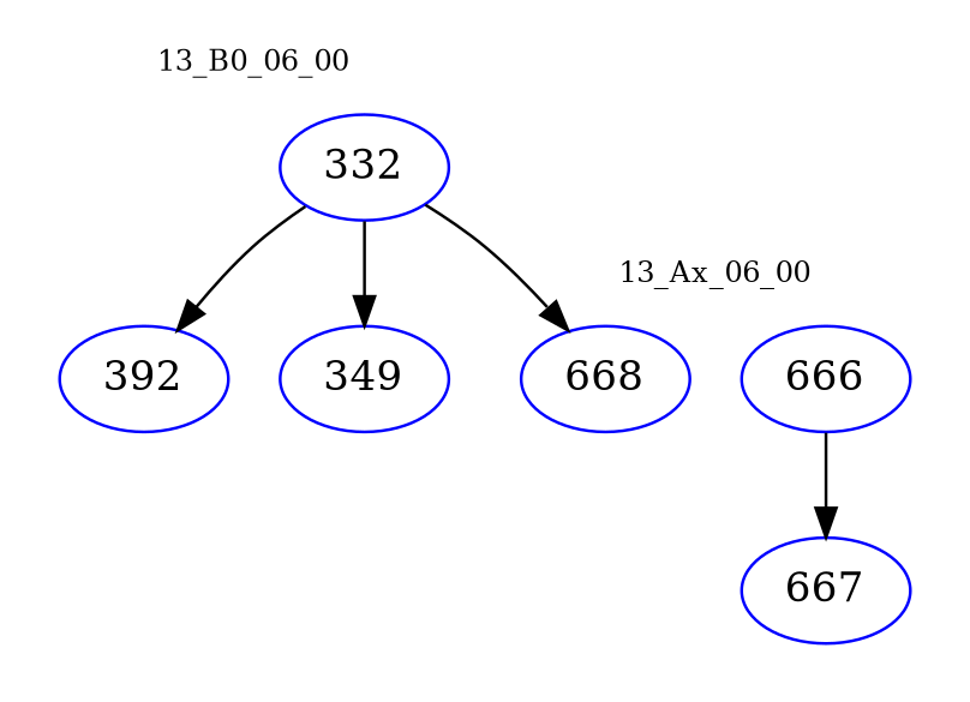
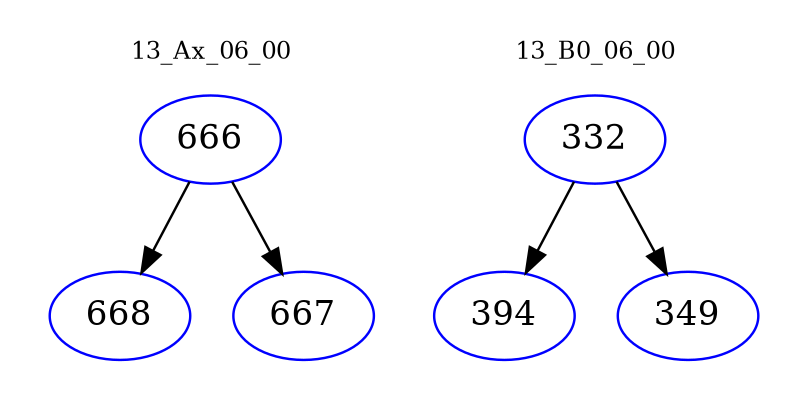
  digraph {
    node [color=blue]
    edge [color=black]
    n1 [label=666]
    n2 [label=668]
    n3 [label=667]
    n4 [label=332]
-   n5 [label=392]
+   n5 [label=394]
    n6 [label=349]
    subgraph cluster_1 {
      color=white
      fontsize=10
      label="13_Ax_06_00"
      n1
      n2
      n3
    }
    subgraph cluster_2 {
      color=white
      fontsize=10
      label="13_B0_06_00"
      n4
      n5
      n6
    }
-   n4 -> n2
+   n1 -> n2
    n1 -> n3
    n4 -> n5
    n4 -> n6
  }
